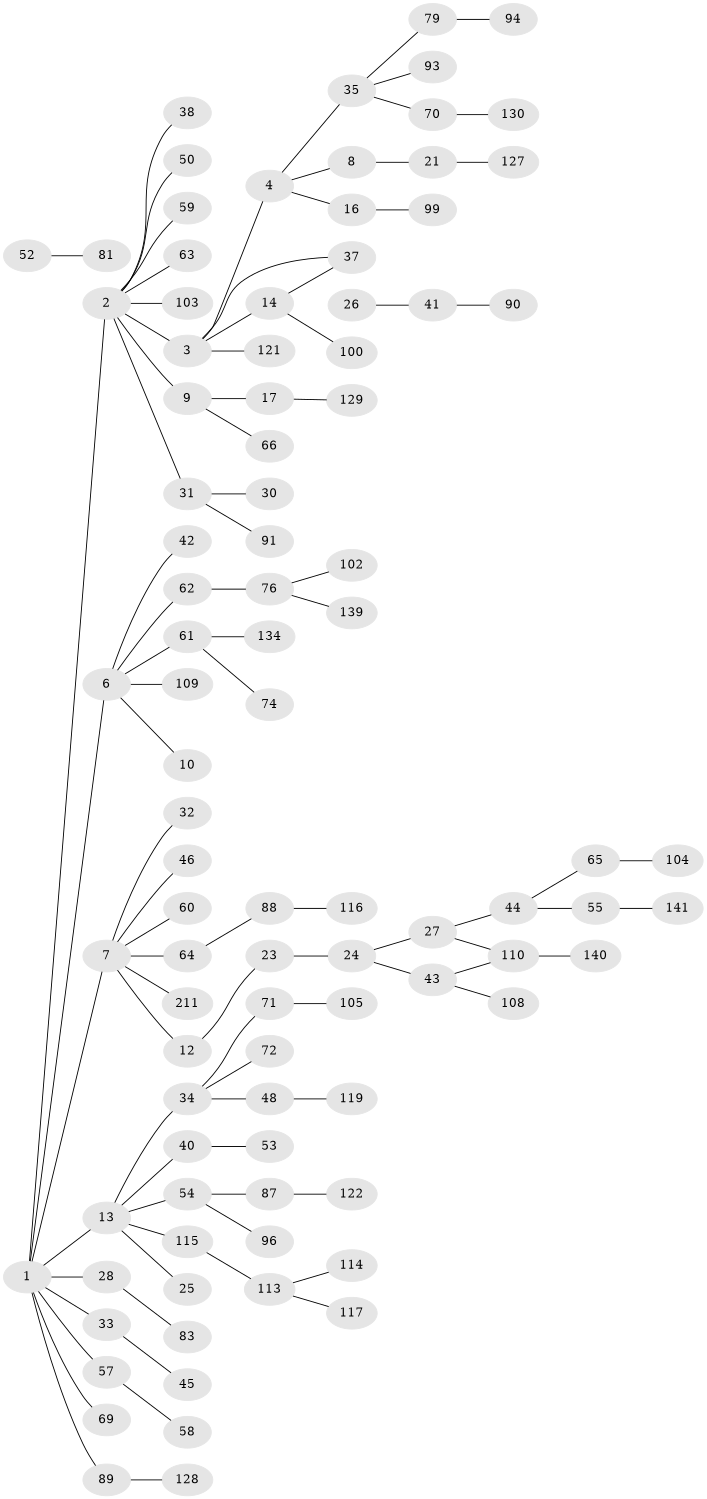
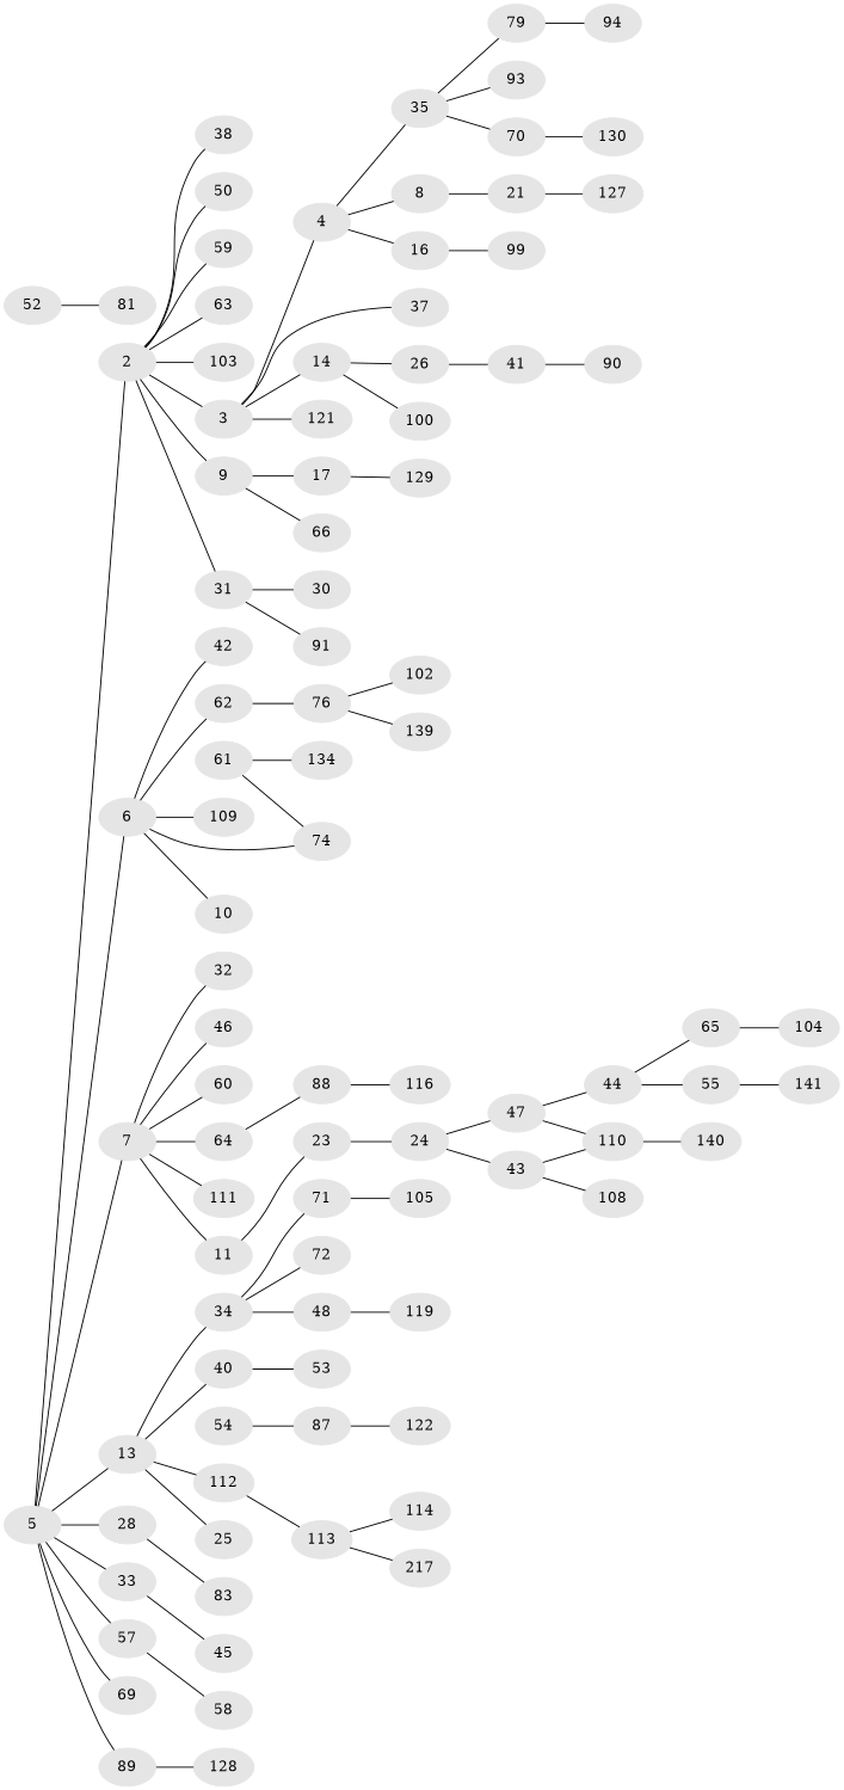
  graph {
    rankdir=LR
    node [color=gray90 style=filled]
-   1 [super="+5"]
+   1 [super="+5" label=5]
    2 [super="+15"]
    6 [super="+18"]
    7 [super="+19"]
    13 [super="+22"]
    28 [super="+51"]
    33 [super="+85"]
    57 [super="+132"]
    69
    89
    3 [super="+97"]
    9 [super="+137"]
    31
    38 [super="+136"]
    50 [super="+125"]
    59
    63
    103
    10 [super="+36"]
    42
    61
    62
    109
-   11 [super="+12" label=12]
+   11 [super="+12"]
    32 [super="+68"]
    46 [super="+115"]
    60
    64
-   111 [super="+118" label=211]
+   111 [super="+118"]
    25
    34
    40
    54 [super="+75"]
-   112 [label=115]
+   112
    83
    45
    58
    128
    4 [super="+78"]
    14 [super="+20"]
    37 [super="+67"]
    121
    17 [super="+29"]
    66
    30
    91
    8 [super="+142"]
    16 [super="+39"]
    35 [super="+56"]
    26
    100 [super="+106"]
    21 [super="+79"]
    99
    70 [super="+95"]
    n55 [label=79 super="+101"]
    93
    74
    134
    76 [super="+124"]
    23 [super="+120"]
    88
    127
    129
    24 [super="+135"]
    48 [super="+80"]
    71 [super="+82"]
    72 [super="+98"]
    53
    87 [super="+107"]
-   96
    113 [super="+133"]
    41 [super="+123"]
-   27 [super="+44"]
+   27 [super="+44" label=47]
    43 [super="+47"]
    n75 [label=44 super="+86"]
    110
    108
    90
    55 [super="+77"]
    65 [super="+84"]
    140
    119
    105 [super="+138"]
    130
    94
    52 [super="+126"]
    81
    141
    104
    122 [super="+131"]
    102
    139
    116
    114
-   117
+   117 [label=217]
    1 -- 2
    1 -- 6
    1 -- 7
    1 -- 13
    1 -- 28
    1 -- 33
    1 -- 57
    1 -- 69
    1 -- 89
    2 -- 3
    2 -- 9
    2 -- 31
    2 -- 38
    2 -- 50
    2 -- 59
    2 -- 63
    2 -- 103
    6 -- 10
    6 -- 42
-   6 -- 61
+   6 -- 74
    6 -- 62
    6 -- 109
    7 -- 11
    7 -- 32
    7 -- 46
    7 -- 60
    7 -- 64
    7 -- 111
    13 -- 25
    13 -- 34
    13 -- 40
-   13 -- 54
    13 -- 112
    28 -- 83
    33 -- 45
    57 -- 58
    89 -- 128
    3 -- 4
    3 -- 14
    3 -- 37
    3 -- 121
    9 -- 17
    9 -- 66
    31 -- 30
    31 -- 91
    61 -- 74
    61 -- 134
    62 -- 76
    11 -- 23
    64 -- 88
    34 -- 48
    34 -- 71
    34 -- 72
    40 -- 53
    54 -- 87
-   54 -- 96
    112 -- 113
    4 -- 8
    4 -- 16
    4 -- 35
-   14 -- 37
+   14 -- 26
    14 -- 100
    17 -- 129
    8 -- 21
    16 -- 99
    35 -- 70
    35 -- n55
    35 -- 93
    26 -- 41
    21 -- 127
    70 -- 130
    n55 -- 94
    76 -- 102
    76 -- 139
    23 -- 24
    88 -- 116
    24 -- 27
    24 -- 43
    48 -- 119
    71 -- 105
    87 -- 122
    113 -- 114
    113 -- 117
    41 -- 90
    27 -- n75
    27 -- 110
    43 -- 110
    43 -- 108
    n75 -- 55
    n75 -- 65
    110 -- 140
    55 -- 141
    65 -- 104
    52 -- 81
  }
